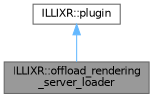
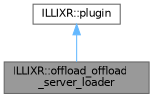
  digraph {
    node [color=gray40 fontname=Helvetica fontsize=10 shape=box style=filled]
-   n1 [fillcolor=grey60 fontcolor=black height=0.2 label="ILLIXR::offload_rendering\l_server_loader" width=0.4]
+   n1 [fillcolor=grey60 fontcolor=black height=0.2 label="ILLIXR::offload_offload\l_server_loader" width=0.4]
    n2 [fillcolor=white height=0.2 label="ILLIXR::plugin" width=0.4]
    n2 -> n1 [color=steelblue1 dir=back fontname=Helvetica fontsize=10 labelfontname=Helvetica labelfontsize=10 style=solid]
  }
